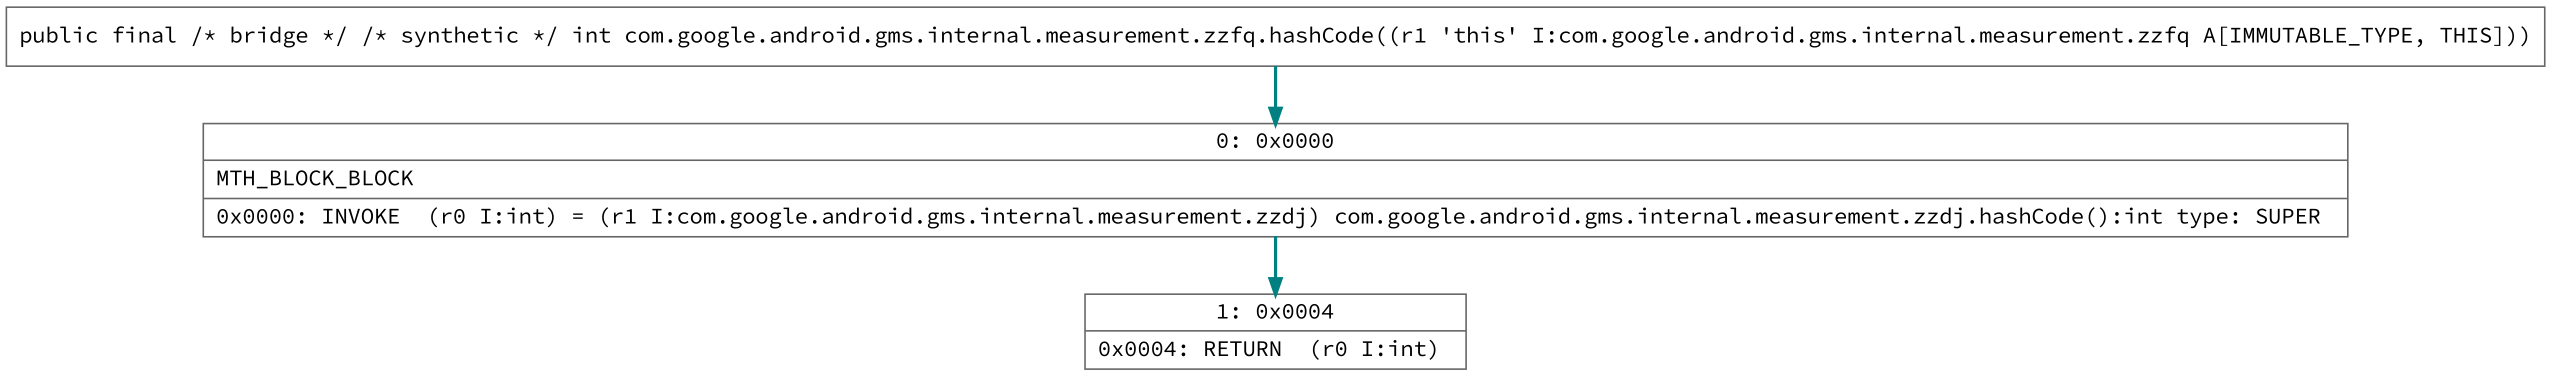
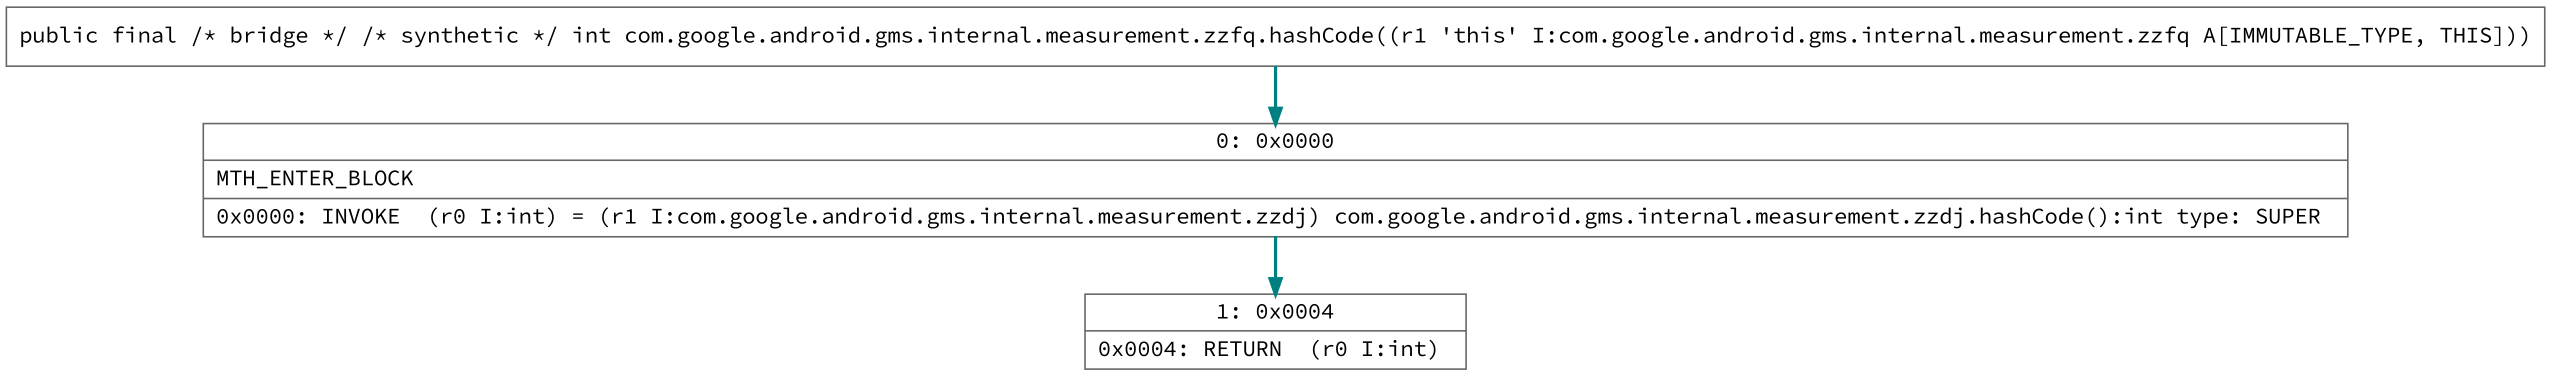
  digraph {
    fontname="Source Code Pro"
    node [shape=record color=gray40 fontname="Source Code Pro"]
    edge [color=teal style=bold fontname="Source Code Pro"]
-   n1 [label="{0\:\ 0x0000|MTH_BLOCK_BLOCK\l|0x0000: INVOKE  (r0 I:int) = (r1 I:com.google.android.gms.internal.measurement.zzdj) com.google.android.gms.internal.measurement.zzdj.hashCode():int type: SUPER \l}"]
+   n1 [label="{0\:\ 0x0000|MTH_ENTER_BLOCK\l|0x0000: INVOKE  (r0 I:int) = (r1 I:com.google.android.gms.internal.measurement.zzdj) com.google.android.gms.internal.measurement.zzdj.hashCode():int type: SUPER \l}"]
    n2 [label="{1\:\ 0x0004|0x0004: RETURN  (r0 I:int) \l}"]
    n3 [label="{public final \/* bridge *\/ \/* synthetic *\/ int com.google.android.gms.internal.measurement.zzfq.hashCode((r1 'this' I:com.google.android.gms.internal.measurement.zzfq A[IMMUTABLE_TYPE, THIS])) }"]
    n1 -> n2
    n3 -> n1
  }
